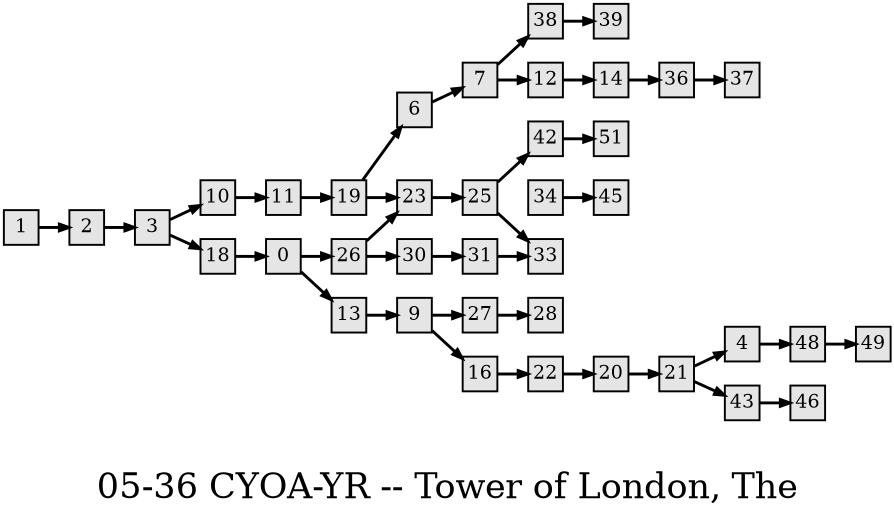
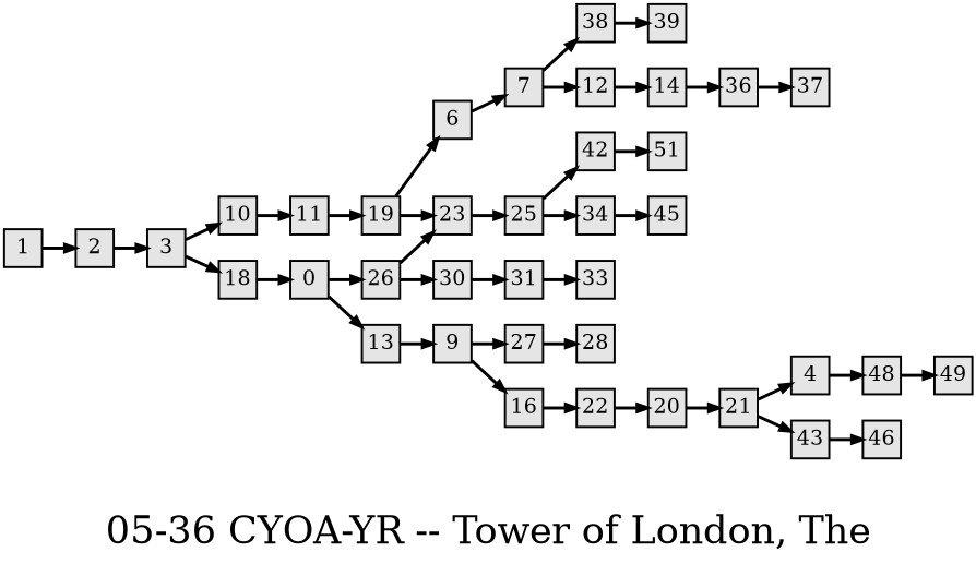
  digraph {
    fontsize=36
    label="05-36 CYOA-YR -- Tower of London, The"
    nodesep=0.35
    ordering=out
    rankdir=LR
    ranksep=0.45
    node [fillcolor=grey90 fixedsize=true fontsize=20 labelfloat=true margin="0,0" penwidth=2 regular=true shape=rect style=filled]
    edge [fontsize=12 labelfloat=true penwidth=3]
    1
    2
    3
    10
    18
    11
    n7 [label=0]
    19
    26
    13
    4
    48
    49
    6
    7
    38
    12
    39
    14
    36
    23
    30
    9
    25
    31
    27
    16
    28
    22
    20
    37
    21
    42
    34
    43
    46
    51
    45
    33
    1 -> 2
    2 -> 3
    3 -> 10
    3 -> 18
    10 -> 11
    18 -> n7
    11 -> 19
    n7 -> 26
    n7 -> 13
    19 -> 6
    19 -> 23
    26 -> 23
    26 -> 30
    13 -> 9
    4 -> 48
    48 -> 49
    6 -> 7
    7 -> 38
    7 -> 12
    38 -> 39
    12 -> 14
    14 -> 36
    36 -> 37
    23 -> 25
    30 -> 31
    9 -> 27
    9 -> 16
    25 -> 42
-   25 -> 33
+   25 -> 34
    31 -> 33
    27 -> 28
    16 -> 22
    22 -> 20
    20 -> 21
    21 -> 4
    21 -> 43
    42 -> 51
    34 -> 45
    43 -> 46
  }
